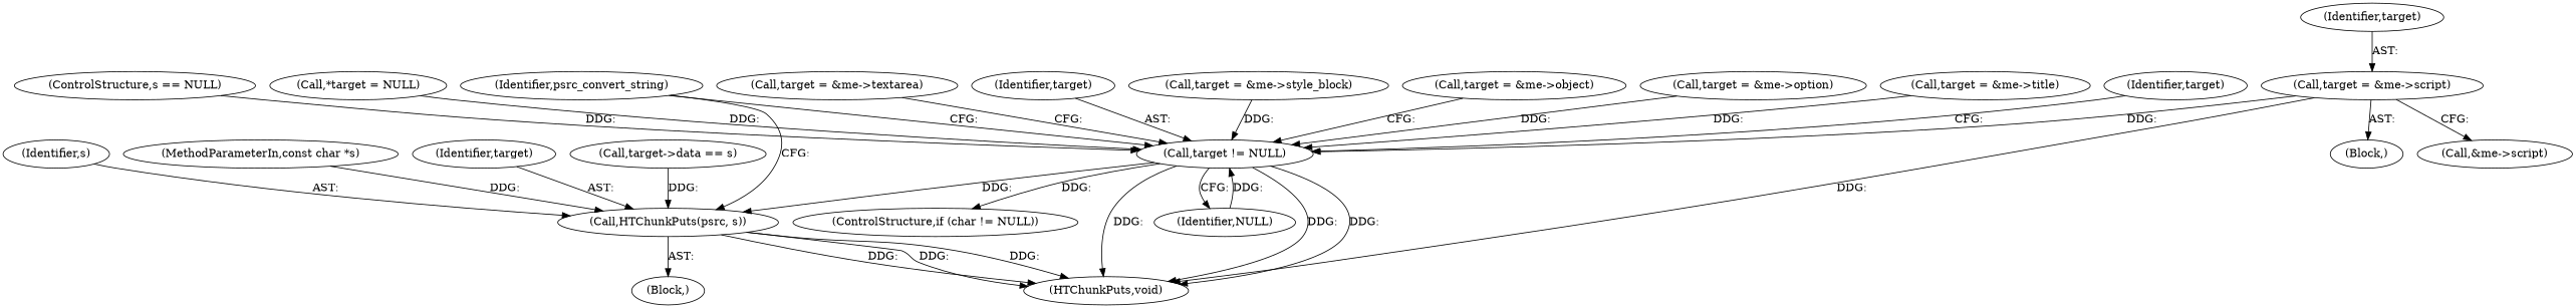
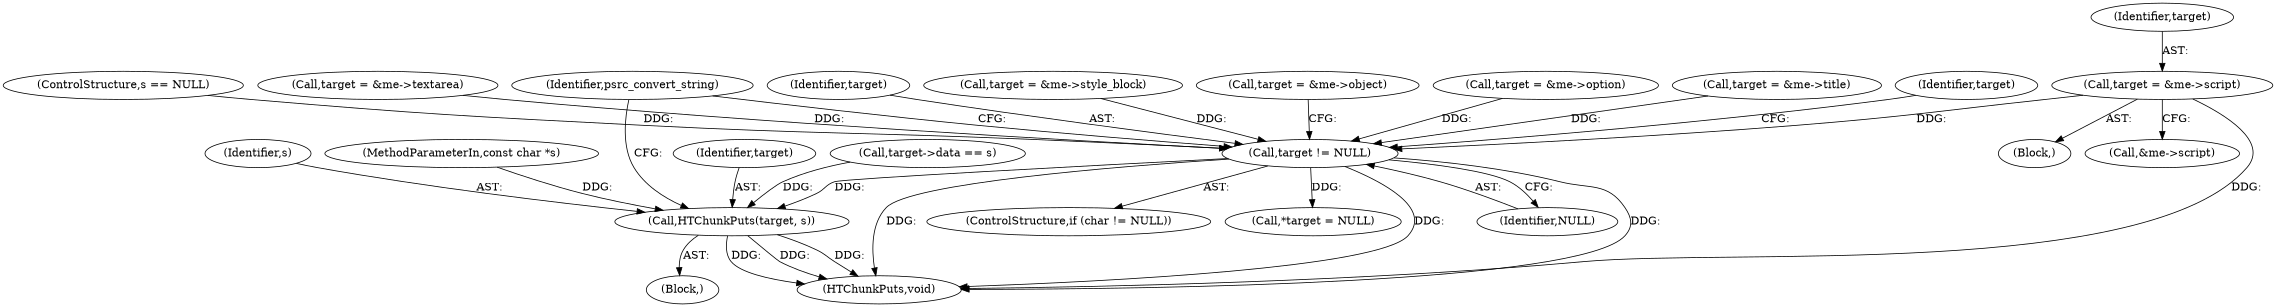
  digraph {
    n1 [label="(Call,target = &me->script)"]
    n2 [label="(Call,target != NULL)"]
    n3 [label="(Call,&me->script)"]
    n4 [label="(HTChunkPuts,void)"]
    n5 [label="(Block,)"]
-   n6 [label="(Call,HTChunkPuts(psrc, s))"]
+   n6 [label="(Call,HTChunkPuts(target, s))"]
    n7 [label="(ControlStructure,if (char != NULL))"]
    n8 [label="(Identifier,NULL)"]
    n9 [label="(Block,)"]
    n10 [label="(Identifier,s)"]
    n11 [label="(Call,target = &me->option)"]
    n12 [label="(Call,target = &me->title)"]
    n13 [label="(Identifier,target)"]
    n14 [label="(Identifier,target)"]
    n15 [label="(MethodParameterIn,const char *s)"]
    n16 [label="(ControlStructure,s == NULL)"]
    n17 [label="(Identifier,psrc_convert_string)"]
    n18 [label="(Call,*target = NULL)"]
    n19 [label="(Call,target = &me->textarea)"]
    n20 [label="(Identifier,target)"]
    n21 [label="(Identifier,target)"]
    n22 [label="(Call,target->data == s)"]
    n23 [label="(Call,target = &me->style_block)"]
    n24 [label="(Call,target = &me->object)"]
    n1 -> n2 [label="DDG: "]
    n1 -> n3 [label="CFG: "]
    n1 -> n4 [label="DDG: "]
    n1 -> n5 [label="AST: "]
    n2 -> n4 [label="DDG: "]
    n2 -> n4 [label="DDG: "]
    n2 -> n4 [label="DDG: "]
    n2 -> n6 [label="DDG: "]
-   n2 -> n7 [label="DDG: "]
+   n2 -> n7 [label="AST: "]
    n2 -> n8 [label="CFG: "]
    n6 -> n4 [label="DDG: "]
    n6 -> n4 [label="DDG: "]
    n6 -> n4 [label="DDG: "]
    n6 -> n9 [label="AST: "]
-   n8 -> n2 [label="DDG: "]
+   n8 -> n2 [label="AST: "]
    n10 -> n6 [label="AST: "]
    n11 -> n2 [label="DDG: "]
    n12 -> n2 [label="DDG: "]
    n13 -> n1 [label="AST: "]
    n14 -> n2 [label="CFG: "]
    n15 -> n6 [label="DDG: "]
    n16 -> n2 [label="DDG: "]
    n17 -> n2 [label="CFG: "]
    n17 -> n6 [label="CFG: "]
-   n18 -> n2 [label="DDG: "]
-   n19 -> n2 [label="CFG: "]
+   n2 -> n18 [label="DDG: "]
+   n19 -> n2 [label="DDG: "]
    n20 -> n6 [label="AST: "]
    n21 -> n2 [label="AST: "]
    n22 -> n6 [label="DDG: "]
    n23 -> n2 [label="DDG: "]
    n24 -> n2 [label="CFG: "]
  }
